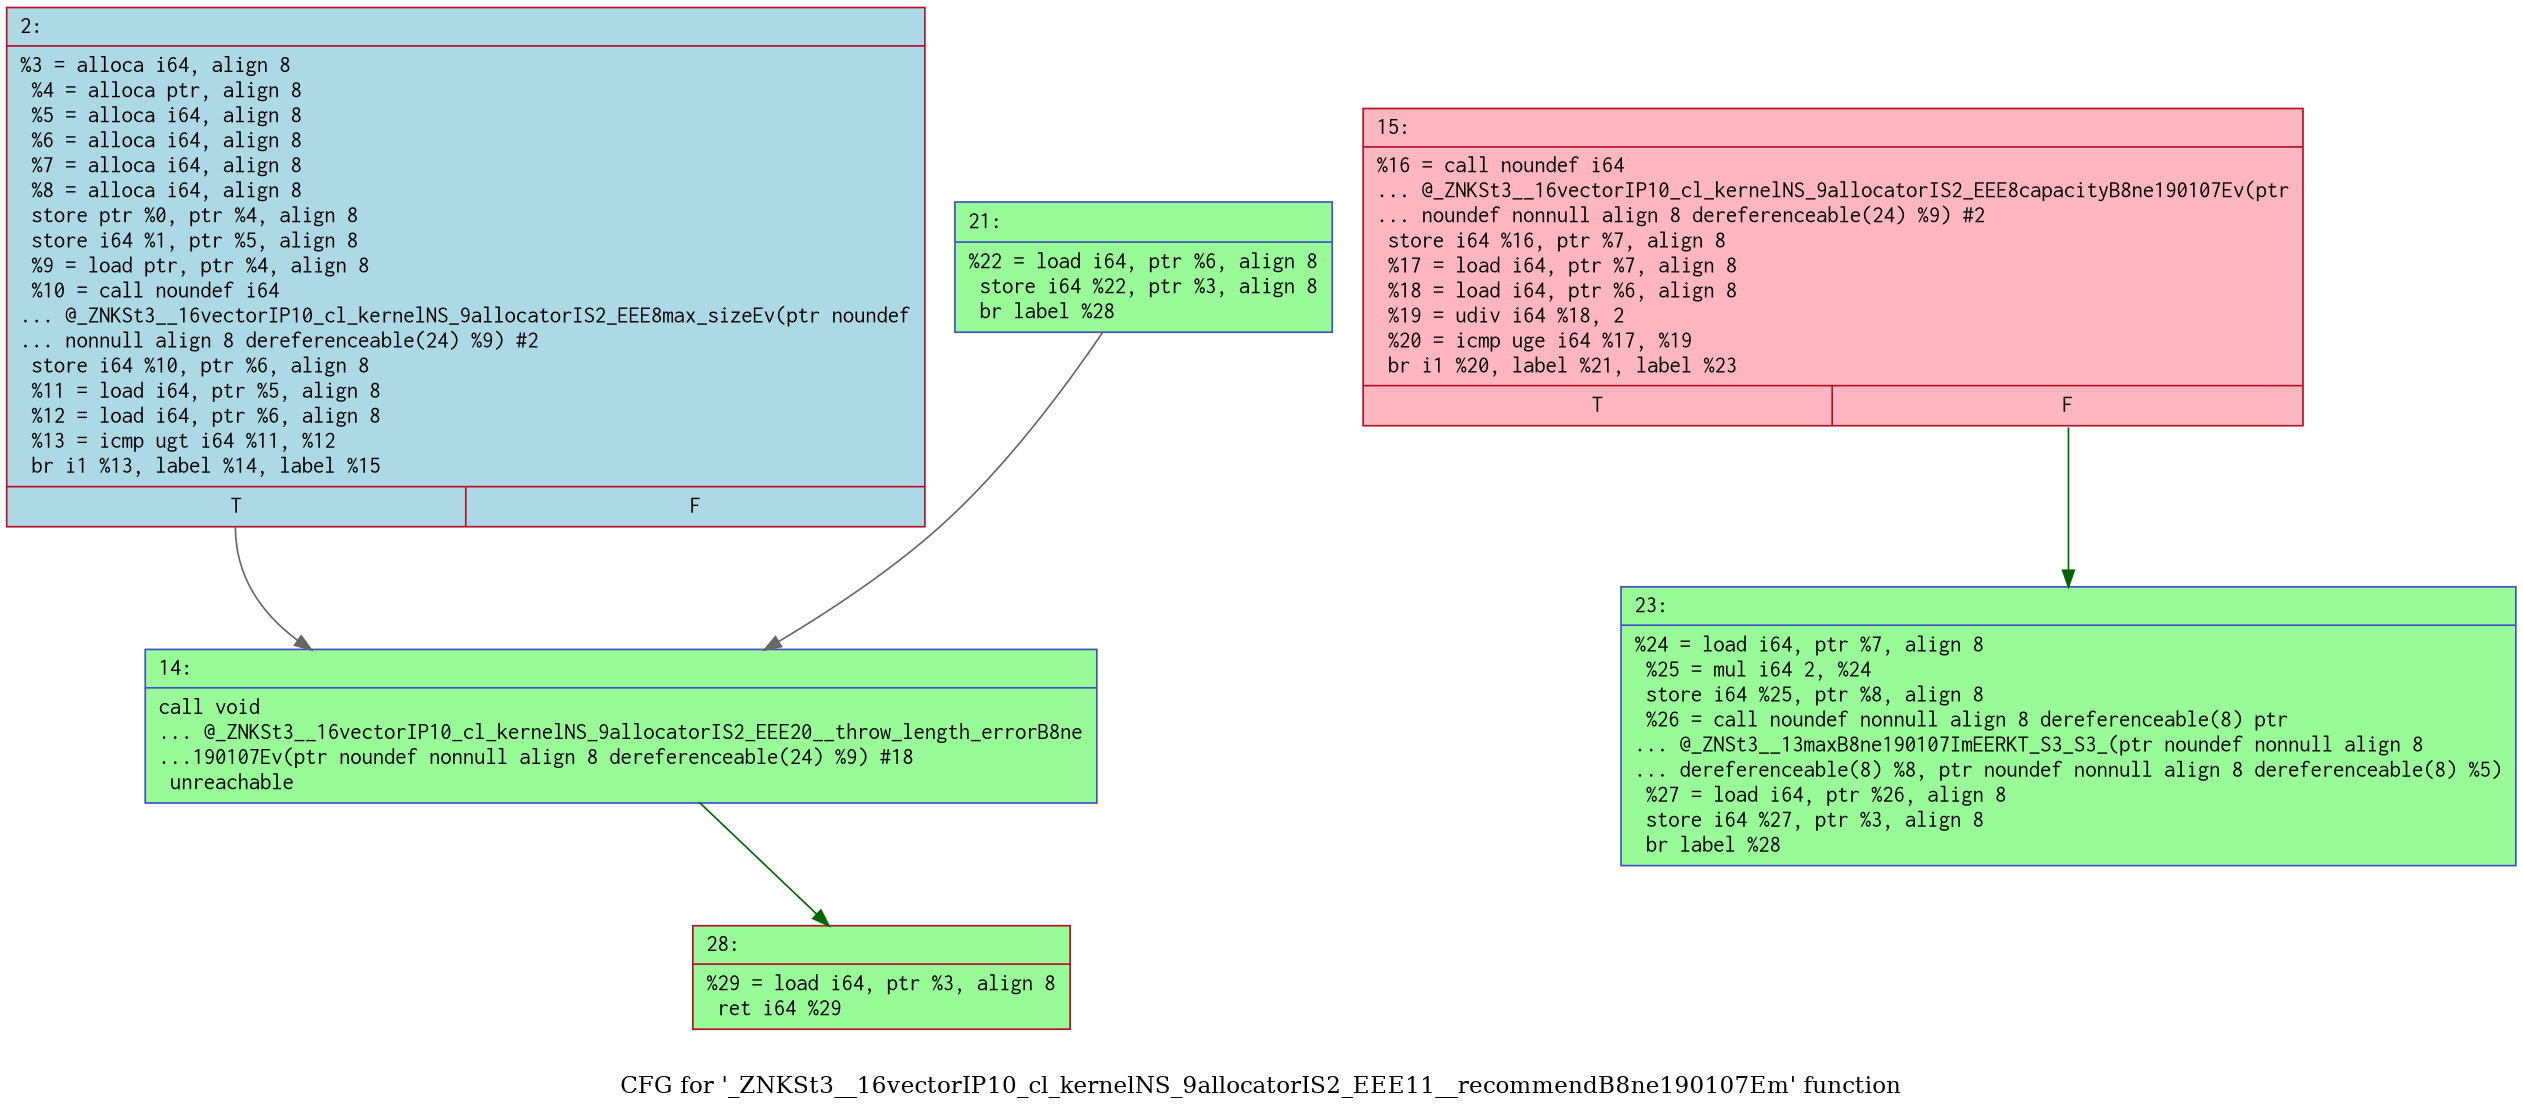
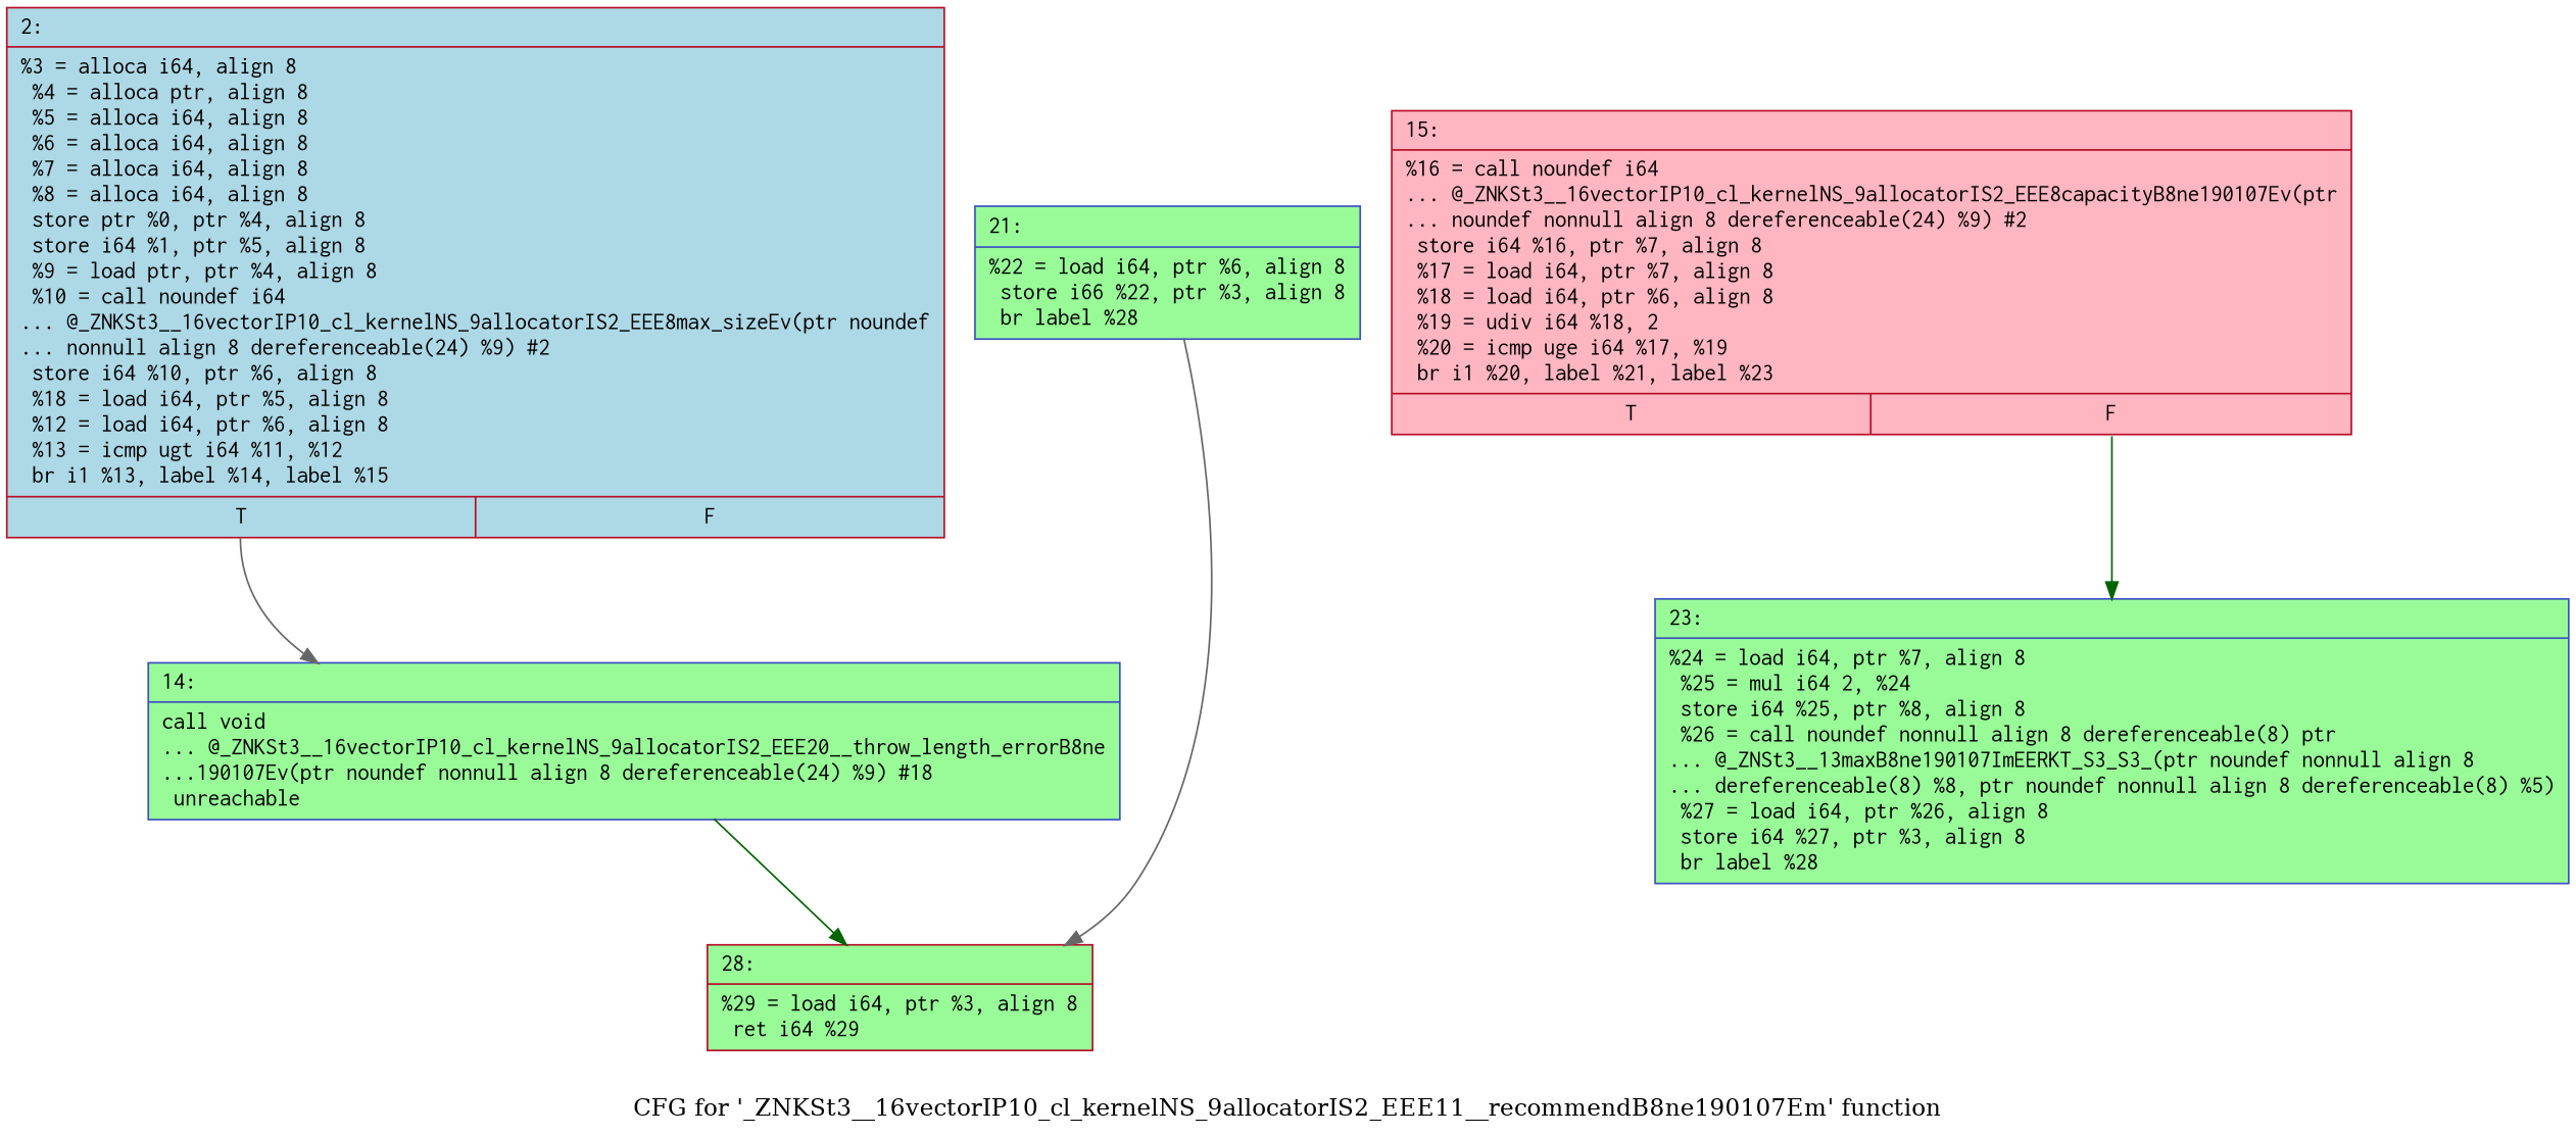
  digraph {
    label="CFG for '_ZNKSt3__16vectorIP10_cl_kernelNS_9allocatorIS2_EEE11__recommendB8ne190107Em' function"
    node [color="#b70d28ff" fillcolor=palegreen fontname=Courier shape=record style=filled]
    edge [color=gray40]
-   n1 [fillcolor=lightblue label="{2:\l|  %3 = alloca i64, align 8\l  %4 = alloca ptr, align 8\l  %5 = alloca i64, align 8\l  %6 = alloca i64, align 8\l  %7 = alloca i64, align 8\l  %8 = alloca i64, align 8\l  store ptr %0, ptr %4, align 8\l  store i64 %1, ptr %5, align 8\l  %9 = load ptr, ptr %4, align 8\l  %10 = call noundef i64\l... @_ZNKSt3__16vectorIP10_cl_kernelNS_9allocatorIS2_EEE8max_sizeEv(ptr noundef\l... nonnull align 8 dereferenceable(24) %9) #2\l  store i64 %10, ptr %6, align 8\l  %11 = load i64, ptr %5, align 8\l  %12 = load i64, ptr %6, align 8\l  %13 = icmp ugt i64 %11, %12\l  br i1 %13, label %14, label %15\l|{<s0>T|<s1>F}}"]
+   n1 [fillcolor=lightblue label="{2:\l|  %3 = alloca i64, align 8\l  %4 = alloca ptr, align 8\l  %5 = alloca i64, align 8\l  %6 = alloca i64, align 8\l  %7 = alloca i64, align 8\l  %8 = alloca i64, align 8\l  store ptr %0, ptr %4, align 8\l  store i64 %1, ptr %5, align 8\l  %9 = load ptr, ptr %4, align 8\l  %10 = call noundef i64\l... @_ZNKSt3__16vectorIP10_cl_kernelNS_9allocatorIS2_EEE8max_sizeEv(ptr noundef\l... nonnull align 8 dereferenceable(24) %9) #2\l  store i64 %10, ptr %6, align 8\l  %18 = load i64, ptr %5, align 8\l  %12 = load i64, ptr %6, align 8\l  %13 = icmp ugt i64 %11, %12\l  br i1 %13, label %14, label %15\l|{<s0>T|<s1>F}}"]
    n2 [color="#3d50c3ff" label="{14:\l|  call void\l... @_ZNKSt3__16vectorIP10_cl_kernelNS_9allocatorIS2_EEE20__throw_length_errorB8ne\l...190107Ev(ptr noundef nonnull align 8 dereferenceable(24) %9) #18\l  unreachable\l}"]
    n3 [label="{28:\l|  %29 = load i64, ptr %3, align 8\l  ret i64 %29\l}"]
    n4 [fillcolor=lightpink label="{15:\l|  %16 = call noundef i64\l... @_ZNKSt3__16vectorIP10_cl_kernelNS_9allocatorIS2_EEE8capacityB8ne190107Ev(ptr\l... noundef nonnull align 8 dereferenceable(24) %9) #2\l  store i64 %16, ptr %7, align 8\l  %17 = load i64, ptr %7, align 8\l  %18 = load i64, ptr %6, align 8\l  %19 = udiv i64 %18, 2\l  %20 = icmp uge i64 %17, %19\l  br i1 %20, label %21, label %23\l|{<s0>T|<s1>F}}"]
    n5 [color="#3d50c3ff" label="{23:\l|  %24 = load i64, ptr %7, align 8\l  %25 = mul i64 2, %24\l  store i64 %25, ptr %8, align 8\l  %26 = call noundef nonnull align 8 dereferenceable(8) ptr\l... @_ZNSt3__13maxB8ne190107ImEERKT_S3_S3_(ptr noundef nonnull align 8\l... dereferenceable(8) %8, ptr noundef nonnull align 8 dereferenceable(8) %5)\l  %27 = load i64, ptr %26, align 8\l  store i64 %27, ptr %3, align 8\l  br label %28\l}"]
-   n6 [color="#3d50c3ff" label="{21:\l|  %22 = load i64, ptr %6, align 8\l  store i64 %22, ptr %3, align 8\l  br label %28\l}"]
+   n6 [color="#3d50c3ff" label="{21:\l|  %22 = load i64, ptr %6, align 8\l  store i66 %22, ptr %3, align 8\l  br label %28\l}"]
    n1 -> n2 [tailport=s0]
    n2 -> n3 [color=darkgreen]
    n4 -> n5 [color=darkgreen tailport=s1]
-   n6 -> n2
+   n6 -> n3
  }
